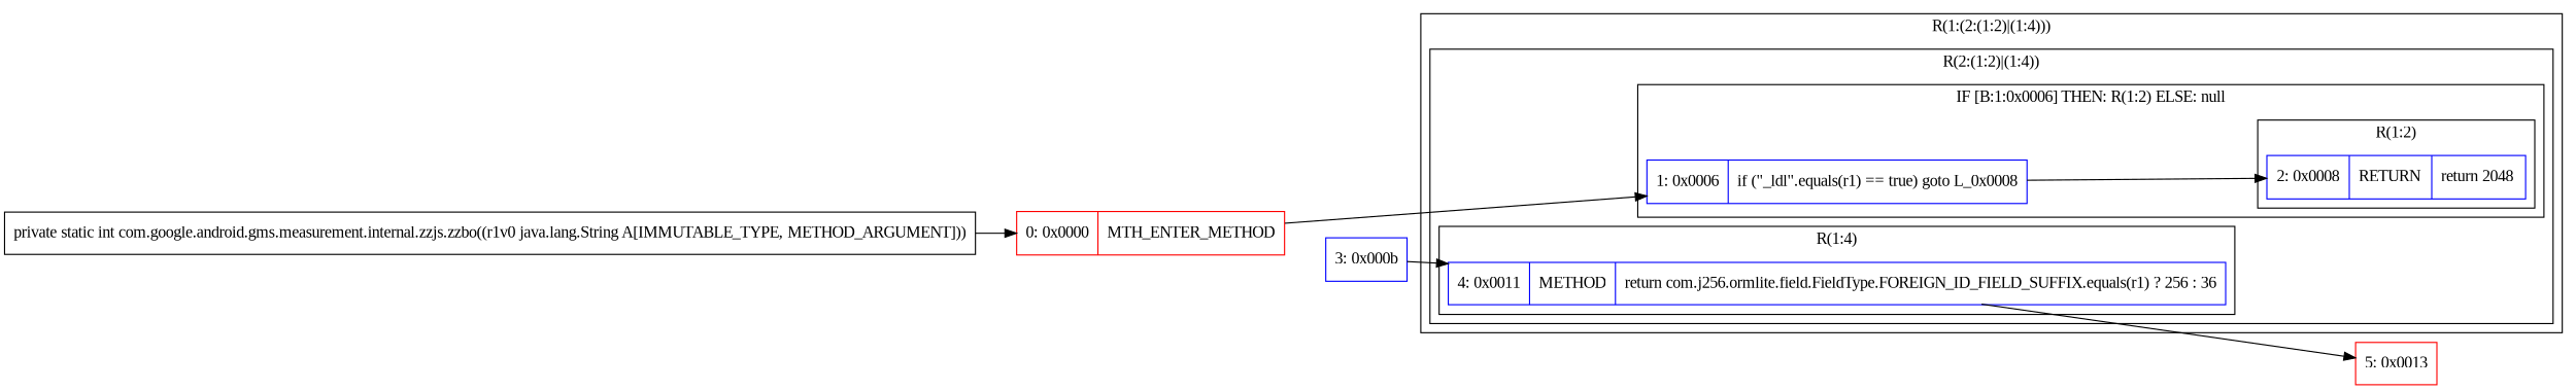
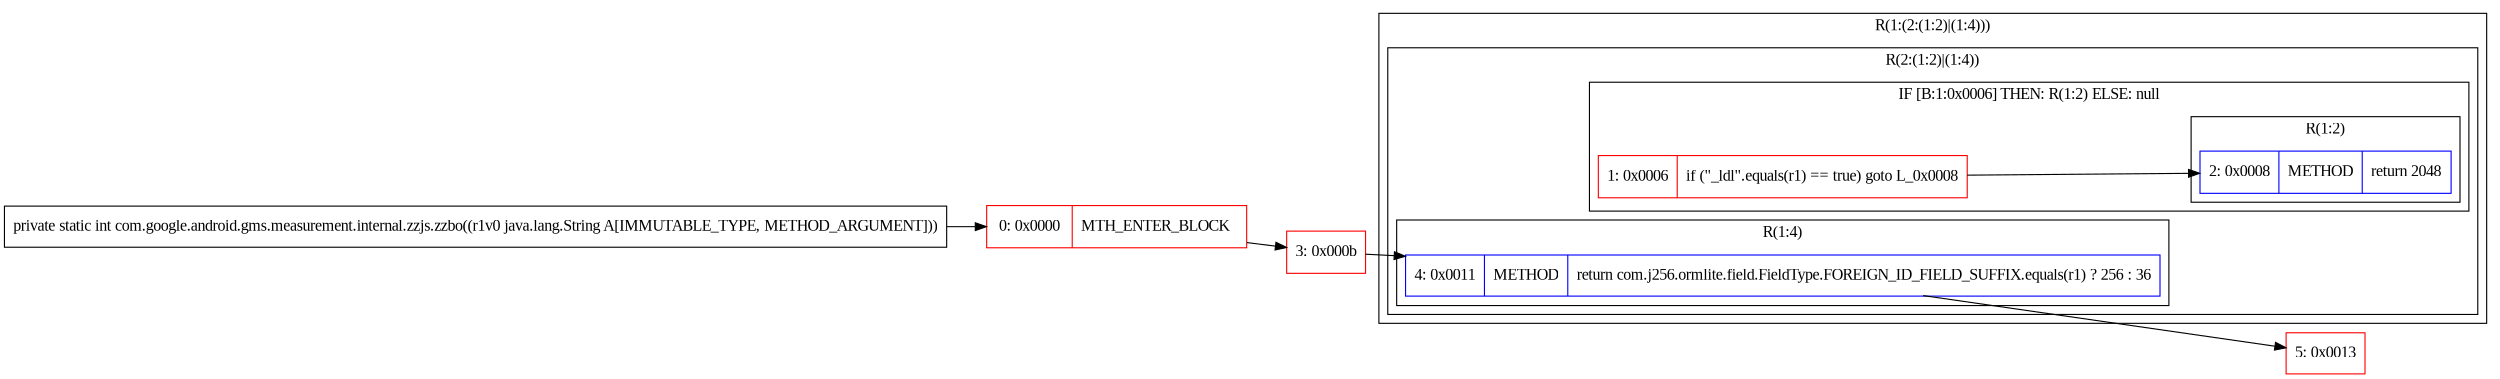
  digraph {
    fontname="Liberation Serif"
    rankdir=LR
    node [color=blue fontname="Liberation Serif" shape=record]
    edge [fontname="Liberation Serif"]
-   n1 [label="{2\:\ 0x0008|RETURN\l|return 2048\l}"]
-   n2 [label="{1\:\ 0x0006|if (\"_ldl\".equals(r1) == true) goto L_0x0008\l}"]
+   n1 [label="{2\:\ 0x0008|METHOD\l|return 2048\l}"]
+   n2 [color=red label="{1\:\ 0x0006|if (\"_ldl\".equals(r1) == true) goto L_0x0008\l}"]
    n3 [label="{4\:\ 0x0011|METHOD\l|return com.j256.ormlite.field.FieldType.FOREIGN_ID_FIELD_SUFFIX.equals(r1) ? 256 : 36\l}"]
    n4 [color=red label="{5\:\ 0x0013}"]
-   n5 [label="{3\:\ 0x000b}"]
-   n6 [color=red label="{0\:\ 0x0000|MTH_ENTER_METHOD\l}"]
+   n5 [color=red label="{3\:\ 0x000b}"]
+   n6 [color=red label="{0\:\ 0x0000|MTH_ENTER_BLOCK\l}"]
    n7 [label="{private static int com.google.android.gms.measurement.internal.zzjs.zzbo((r1v0 java.lang.String A[IMMUTABLE_TYPE, METHOD_ARGUMENT])) }" color=""]
    subgraph cluster_1 {
      label="R(1:(2:(1:2)|(1:4)))"
      subgraph cluster_2 {
        label="R(2:(1:2)|(1:4))"
        subgraph cluster_3 {
          label="IF [B:1:0x0006] THEN: R(1:2) ELSE: null"
          n2
          subgraph cluster_4 {
            label="R(1:2)"
            n1
          }
        }
        subgraph cluster_5 {
          label="R(1:4)"
          n3
        }
      }
    }
    n2 -> n1
    n3 -> n4
    n5 -> n3
-   n6 -> n2
+   n6 -> n5
    n7 -> n6
  }
